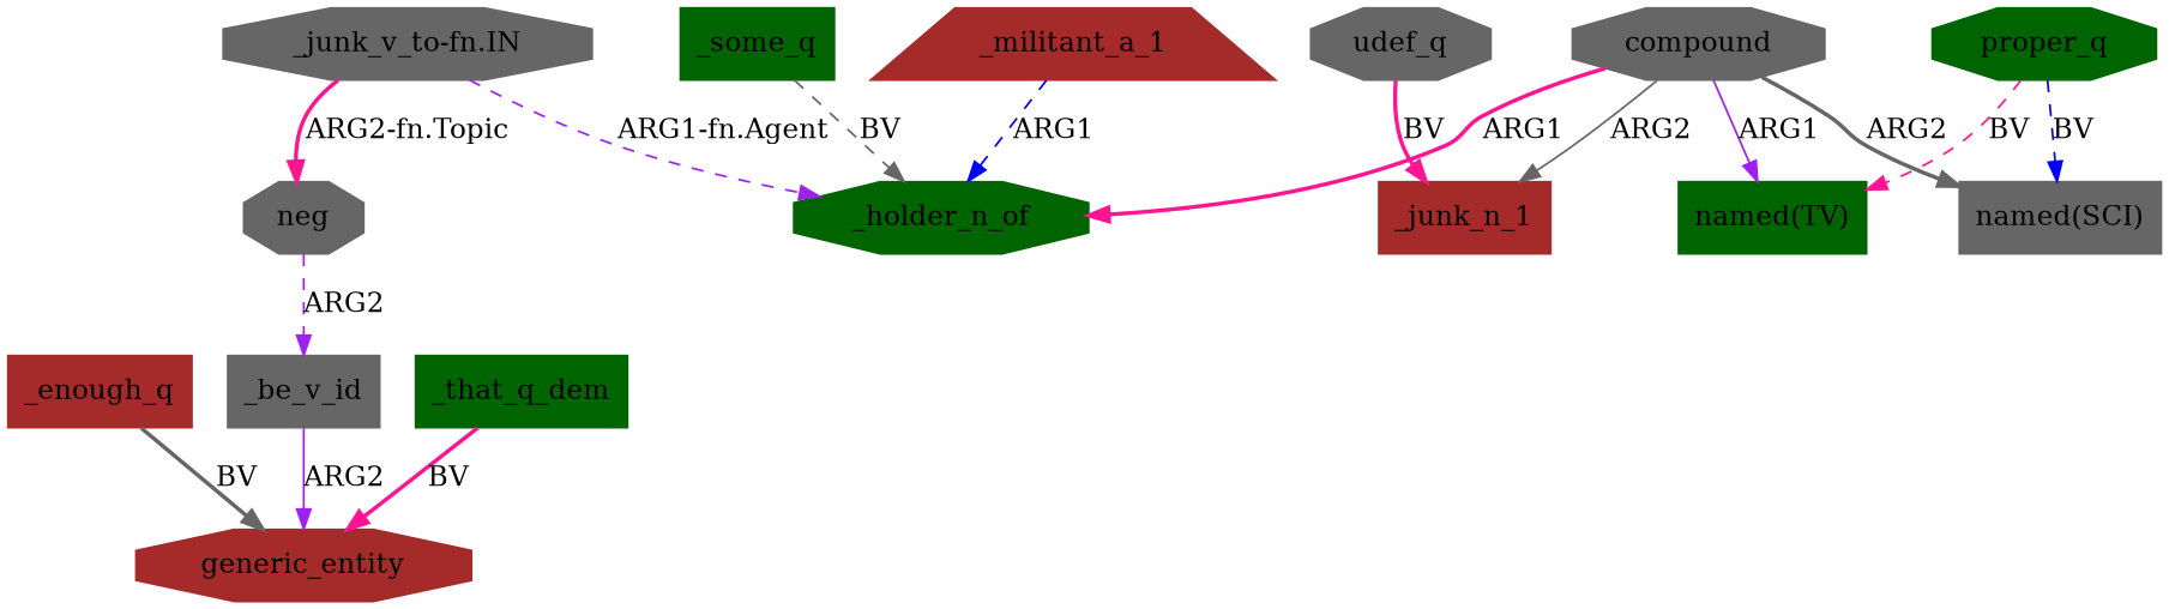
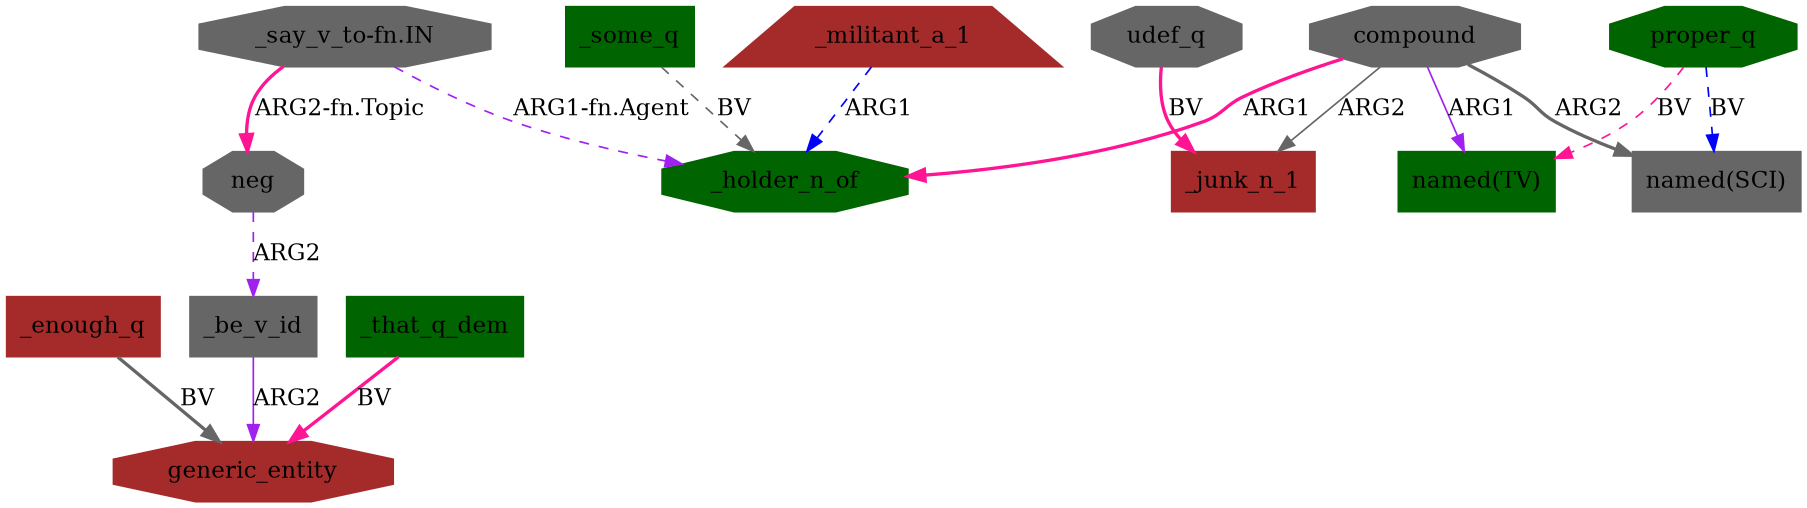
  digraph {
    node [color=gray40 shape=box style=filled]
    edge [color=deeppink style=bold]
    _enough_q [color=brown]
    generic_entity [color=brown shape=octagon]
-   "_say_v_to-fn.IN" [shape=octagon label="_junk_v_to-fn.IN"]
+   "_say_v_to-fn.IN" [shape=octagon]
    neg [shape=octagon]
    _holder_n_of [color=darkgreen shape=octagon]
    _be_v_id
    compound [shape=octagon]
    _junk_n_1 [color=brown]
    "named(TV)" [color=darkgreen]
    "named(SCI)"
    proper_q [color=darkgreen shape=octagon]
    _that_q_dem [color=darkgreen]
    _some_q [color=darkgreen]
    udef_q [shape=octagon]
    _militant_a_1 [color=brown shape=trapezium]
    _enough_q -> generic_entity [color=gray40 label=BV]
    "_say_v_to-fn.IN" -> neg [label="ARG2-fn.Topic"]
    "_say_v_to-fn.IN" -> _holder_n_of [color=purple label="ARG1-fn.Agent" style=dashed]
    neg -> _be_v_id [color=purple label=ARG2 style=dashed]
    _be_v_id -> generic_entity [color=purple label=ARG2 style=solid]
    compound -> _holder_n_of [label=ARG1]
    compound -> _junk_n_1 [color=gray40 label=ARG2 style=solid]
    compound -> "named(TV)" [color=purple label=ARG1 style=solid]
    compound -> "named(SCI)" [color=gray40 label=ARG2]
    proper_q -> "named(TV)" [label=BV style=dashed]
    proper_q -> "named(SCI)" [color=blue label=BV style=dashed]
    _that_q_dem -> generic_entity [label=BV]
    _some_q -> _holder_n_of [color=gray40 label=BV style=dashed]
    udef_q -> _junk_n_1 [label=BV]
    _militant_a_1 -> _holder_n_of [color=blue label=ARG1 style=dashed]
  }
